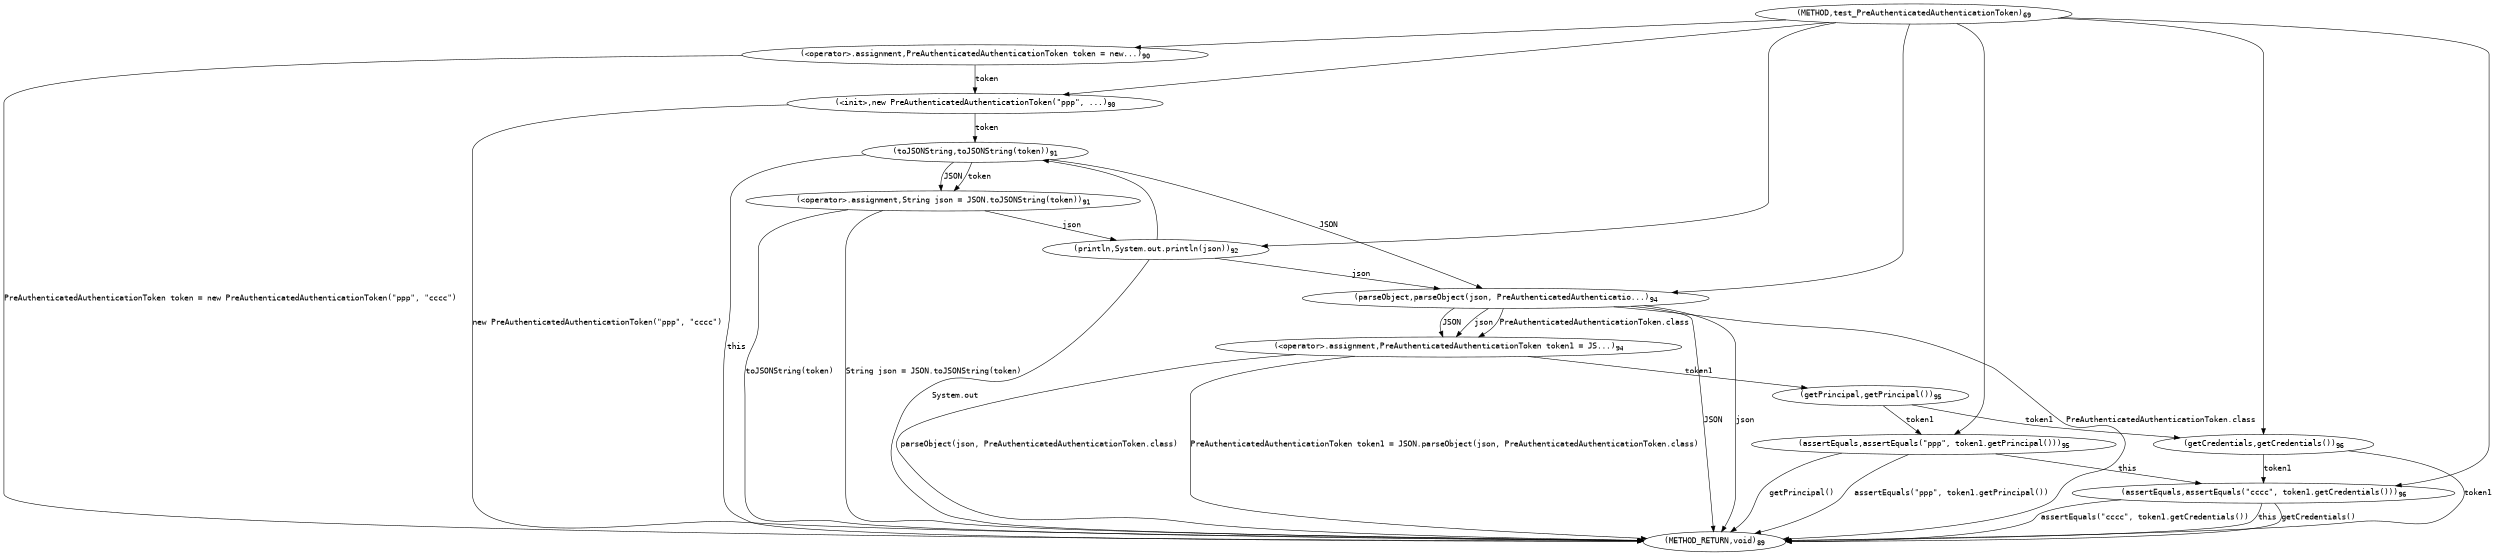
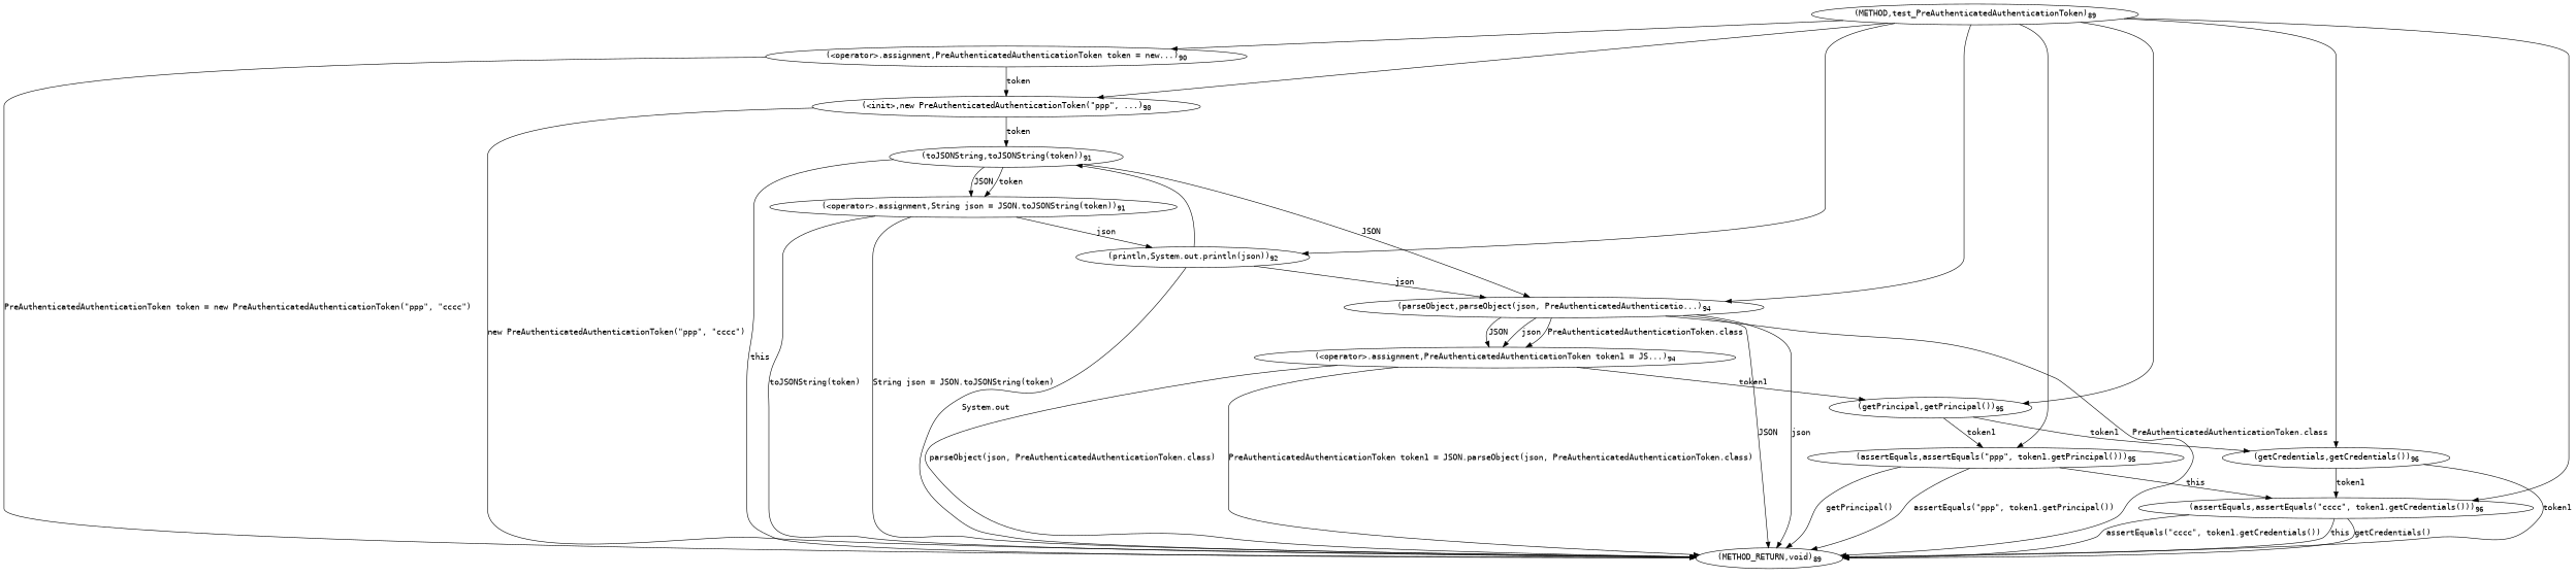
  digraph {
    fontname="DejaVu Sans Mono"
    node [fontname="DejaVu Sans Mono"]
    edge [fontname="DejaVu Sans Mono"]
-   n1 [label=<(METHOD,test_PreAuthenticatedAuthenticationToken)<SUB>69</SUB>>]
+   n1 [label=<(METHOD,test_PreAuthenticatedAuthenticationToken)<SUB>89</SUB>>]
    n2 [label=<(&lt;operator&gt;.assignment,PreAuthenticatedAuthenticationToken token = new...)<SUB>90</SUB>>]
    n3 [label=<(&lt;init&gt;,new PreAuthenticatedAuthenticationToken(&quot;ppp&quot;, ...)<SUB>90</SUB>>]
    n4 [label=<(println,System.out.println(json))<SUB>92</SUB>>]
    n5 [label=<(assertEquals,assertEquals(&quot;ppp&quot;, token1.getPrincipal()))<SUB>95</SUB>>]
    n6 [label=<(assertEquals,assertEquals(&quot;cccc&quot;, token1.getCredentials()))<SUB>96</SUB>>]
    n7 [label=<(parseObject,parseObject(json, PreAuthenticatedAuthenticatio...)<SUB>94</SUB>>]
    n8 [label=<(getPrincipal,getPrincipal())<SUB>95</SUB>>]
    n9 [label=<(getCredentials,getCredentials())<SUB>96</SUB>>]
    n10 [label=<(METHOD_RETURN,void)<SUB>89</SUB>>]
    n11 [label=<(toJSONString,toJSONString(token))<SUB>91</SUB>>]
    n12 [label=<(&lt;operator&gt;.assignment,String json = JSON.toJSONString(token))<SUB>91</SUB>>]
    n13 [label=<(&lt;operator&gt;.assignment,PreAuthenticatedAuthenticationToken token1 = JS...)<SUB>94</SUB>>]
    n1 -> n2
    n1 -> n3
    n1 -> n4
    n1 -> n5
    n1 -> n6
    n1 -> n7
+   n1 -> n8
    n1 -> n9
    n2 -> n3 [label=token]
    n2 -> n10 [label="PreAuthenticatedAuthenticationToken token = new PreAuthenticatedAuthenticationToken(&quot;ppp&quot;, &quot;cccc&quot;)"]
    n3 -> n10 [label="new PreAuthenticatedAuthenticationToken(&quot;ppp&quot;, &quot;cccc&quot;)"]
    n3 -> n11 [label=token]
    n4 -> n7 [label=json]
    n4 -> n10 [label="System.out"]
    n4 -> n11
    n5 -> n6 [label=this]
    n5 -> n10 [label="getPrincipal()"]
    n5 -> n10 [label="assertEquals(&quot;ppp&quot;, token1.getPrincipal())"]
    n6 -> n10 [label=this]
    n6 -> n10 [label="getCredentials()"]
    n6 -> n10 [label="assertEquals(&quot;cccc&quot;, token1.getCredentials())"]
    n7 -> n10 [label=JSON]
    n7 -> n10 [label=json]
    n7 -> n10 [label="PreAuthenticatedAuthenticationToken.class"]
    n7 -> n13 [label=JSON]
    n7 -> n13 [label=json]
    n7 -> n13 [label="PreAuthenticatedAuthenticationToken.class"]
    n8 -> n5 [label=token1]
    n8 -> n9 [label=token1]
    n9 -> n6 [label=token1]
    n9 -> n10 [label=token1]
    n11 -> n7 [label=JSON]
    n11 -> n10 [label=this]
    n11 -> n12 [label=JSON]
    n11 -> n12 [label=token]
    n12 -> n4 [label=json]
    n12 -> n10 [label="toJSONString(token)"]
    n12 -> n10 [label="String json = JSON.toJSONString(token)"]
    n13 -> n8 [label=token1]
    n13 -> n10 [label="parseObject(json, PreAuthenticatedAuthenticationToken.class)"]
    n13 -> n10 [label="PreAuthenticatedAuthenticationToken token1 = JSON.parseObject(json, PreAuthenticatedAuthenticationToken.class)"]
  }
